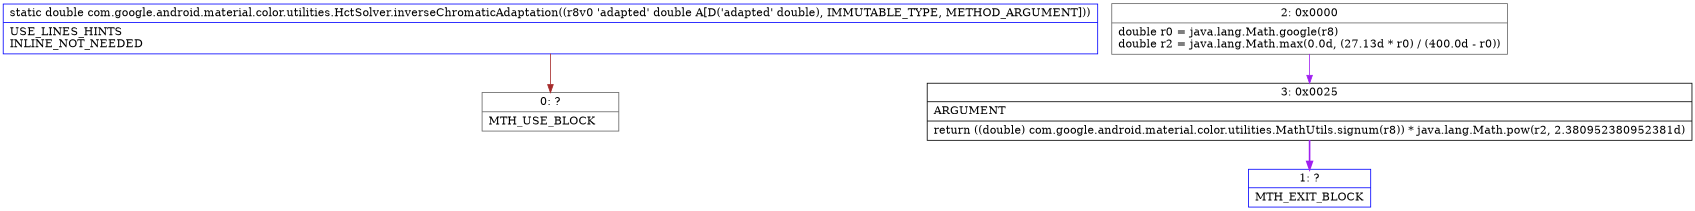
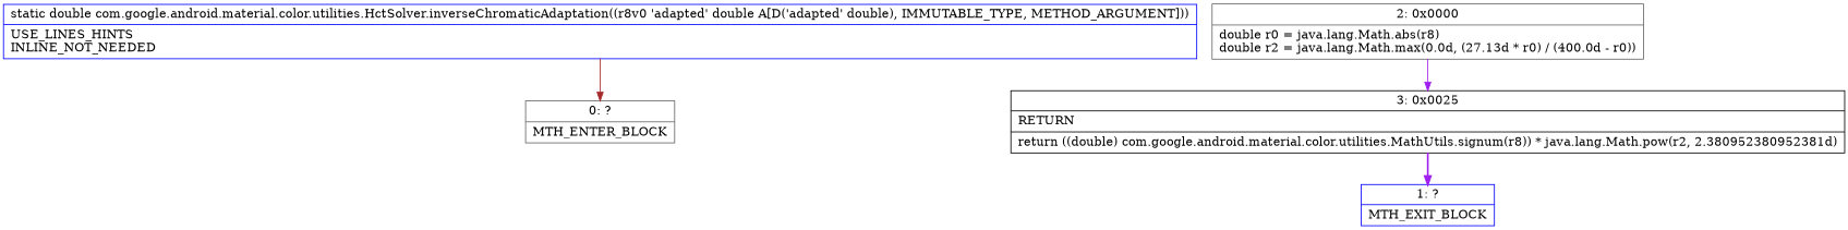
  digraph {
    node [color=gray40 shape=record]
    edge [color=purple style=solid]
-   n1 [label="{0\:\ ?|MTH_USE_BLOCK\l}"]
-   n2 [label="{2\:\ 0x0000|double r0 = java.lang.Math.google(r8)\ldouble r2 = java.lang.Math.max(0.0d, (27.13d * r0) \/ (400.0d \- r0))\l}"]
-   n3 [color=black label="{3\:\ 0x0025|ARGUMENT\l|return ((double) com.google.android.material.color.utilities.MathUtils.signum(r8)) * java.lang.Math.pow(r2, 2.380952380952381d)\l}"]
+   n1 [label="{0\:\ ?|MTH_ENTER_BLOCK\l}"]
+   n2 [label="{2\:\ 0x0000|double r0 = java.lang.Math.abs(r8)\ldouble r2 = java.lang.Math.max(0.0d, (27.13d * r0) \/ (400.0d \- r0))\l}"]
+   n3 [color=black label="{3\:\ 0x0025|RETURN\l|return ((double) com.google.android.material.color.utilities.MathUtils.signum(r8)) * java.lang.Math.pow(r2, 2.380952380952381d)\l}"]
    n4 [color=blue label="{1\:\ ?|MTH_EXIT_BLOCK\l}"]
    n5 [color=blue label="{static double com.google.android.material.color.utilities.HctSolver.inverseChromaticAdaptation((r8v0 'adapted' double A[D('adapted' double), IMMUTABLE_TYPE, METHOD_ARGUMENT]))  | USE_LINES_HINTS\lINLINE_NOT_NEEDED\l}"]
    n2 -> n3
    n3 -> n4 [style=bold]
    n5 -> n1 [color=brown]
  }
